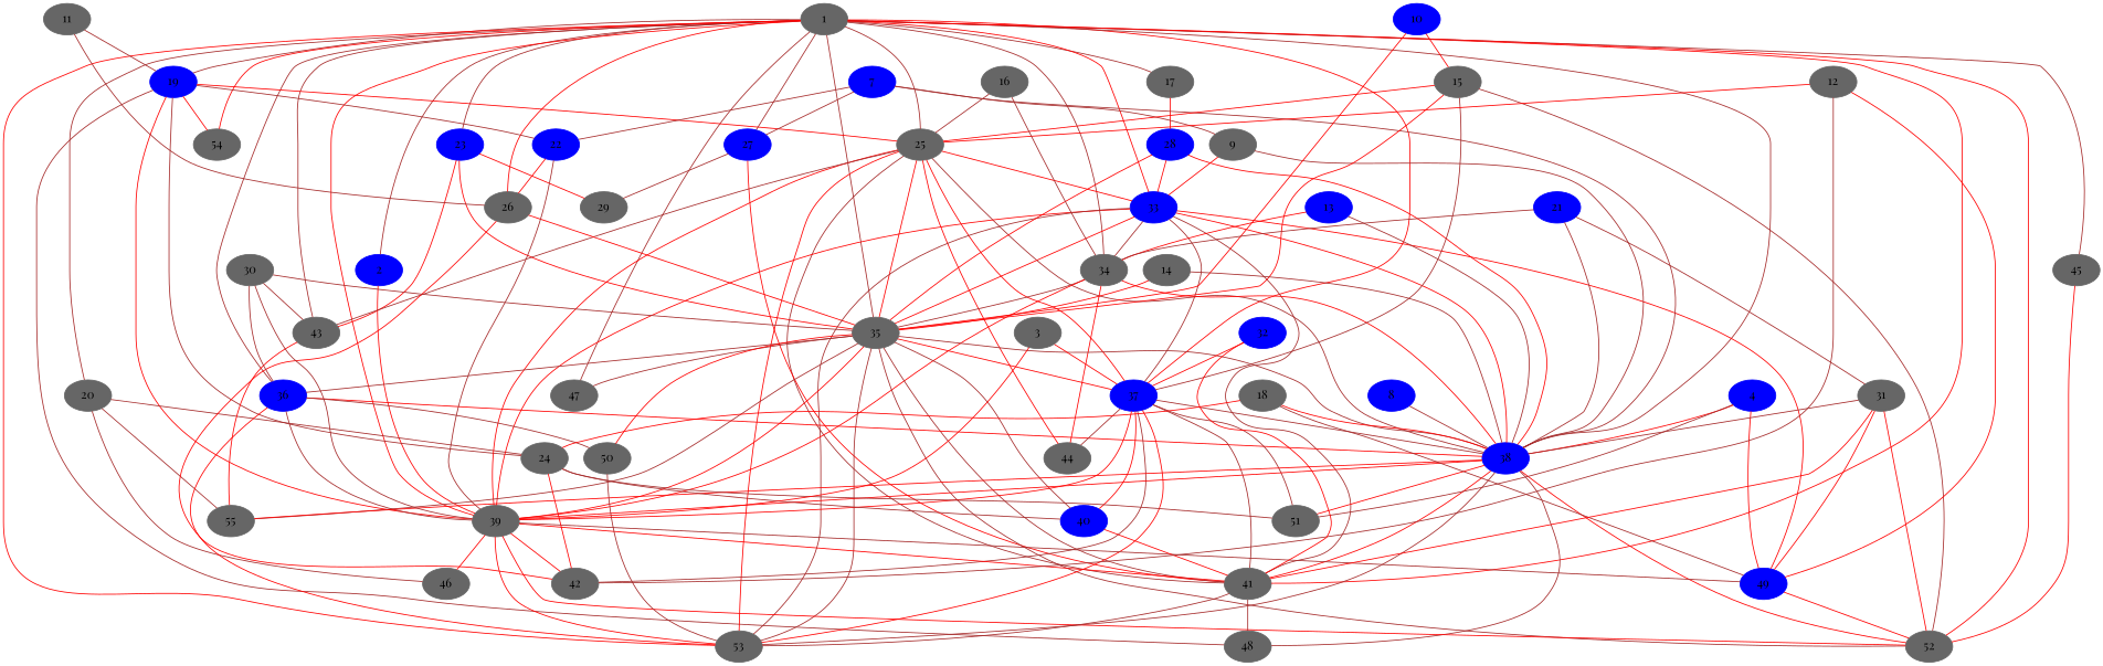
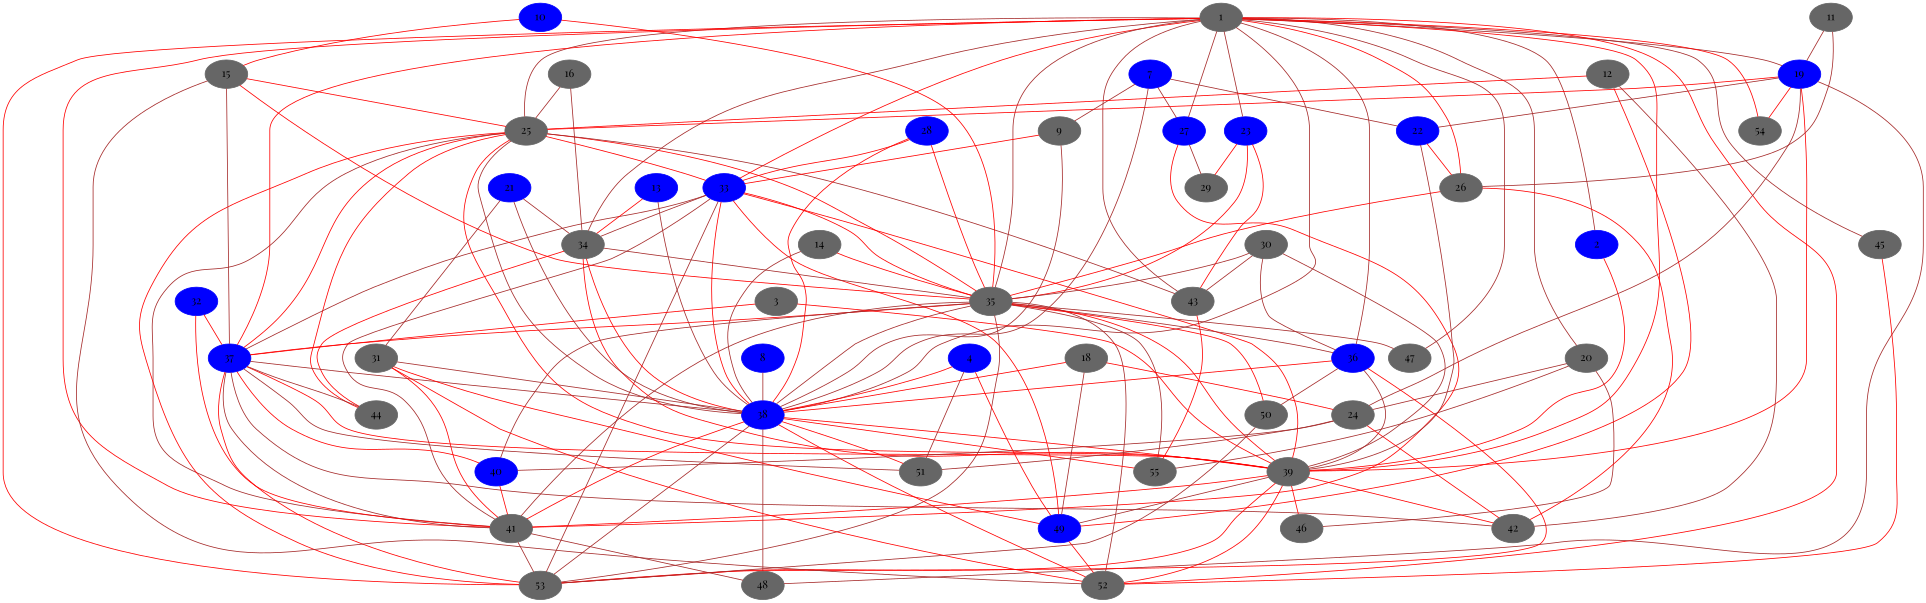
  graph {
    fontname="Playfair Display"
    node [color=gray40 fontname="Playfair Display" style=filled]
    edge [color=red fontname="Playfair Display" weight=1.0]
    2 [color=blue]
    1
-   17
    19 [color=blue]
    20
    23 [color=blue]
    25
    26
    27 [color=blue]
    33 [color=blue]
    34
    35
    36 [color=blue]
    37 [color=blue]
    38 [color=blue]
    39
    41
    43
    45
    47
    52
    53
    54
    28 [color=blue]
    22 [color=blue]
    24
    48
    46
    55
    29
    44
    42
    49 [color=blue]
    40 [color=blue]
    50
    51
    3
    4 [color=blue]
    7 [color=blue]
    9
    8 [color=blue]
    10 [color=blue]
    15
    11
    12
    13 [color=blue]
    14
    16
    18
    21 [color=blue]
    31
    30
    32 [color=blue]
    2 -- 39
    1 -- 2 [color=brown]
-   1 -- 17 [color=brown]
    1 -- 19 [color=brown]
    1 -- 20 [color=brown]
    1 -- 23 [color=brown]
    1 -- 25 [color=brown weight=2.0]
    1 -- 26 [weight=2.0]
    1 -- 27 [color=brown]
    1 -- 33 [weight=3.0]
    1 -- 34 [color=brown]
    1 -- 35 [color=brown weight=2.0]
    1 -- 36 [color=brown]
    1 -- 37 [weight=2.0]
    1 -- 38 [color=brown weight=2.0]
    1 -- 39 [weight=2.0]
    1 -- 41 [weight=2.0]
    1 -- 43 [color=brown]
    1 -- 45 [color=brown]
    1 -- 47 [color=brown]
    1 -- 52 [weight=2.0]
    1 -- 53 [weight=2.0]
    1 -- 54
-   17 -- 28
    19 -- 25
    19 -- 39
    19 -- 54
    19 -- 22 [color=brown]
    19 -- 24 [color=brown]
    19 -- 48 [color=brown]
    20 -- 24 [color=brown]
    20 -- 46 [color=brown]
    20 -- 55 [color=brown weight=2.0]
    23 -- 35
    23 -- 43
    23 -- 29
    25 -- 33
    25 -- 35 [weight=2.0]
    25 -- 37
    25 -- 38 [color=brown weight=2.0]
    25 -- 39
    25 -- 41 [color=brown]
    25 -- 43 [color=brown]
    25 -- 53
    25 -- 44
    26 -- 35
    26 -- 42
    27 -- 41
    27 -- 29 [color=brown]
    33 -- 34 [color=brown]
    33 -- 35
    33 -- 37 [color=brown weight=2.0]
    33 -- 38 [weight=2.0]
    33 -- 39
    33 -- 41 [color=brown]
    33 -- 53 [color=brown]
    33 -- 49
    34 -- 35 [color=brown]
    34 -- 38
    34 -- 39
    34 -- 44
    35 -- 36 [color=brown]
    35 -- 37
    35 -- 38 [color=brown]
    35 -- 39 [weight=2.0]
    35 -- 41 [color=brown weight=2.0]
    35 -- 47 [color=brown]
    35 -- 52 [color=brown]
    35 -- 53 [color=brown]
    35 -- 55 [color=brown]
    35 -- 40 [color=brown]
    35 -- 50
    36 -- 38
    36 -- 39 [color=brown weight=2.0]
    36 -- 53
    36 -- 50 [color=brown]
    37 -- 38 [color=brown weight=2.0]
    37 -- 39
    37 -- 41 [color=brown weight=2.0]
    37 -- 53
    37 -- 44 [color=brown]
    37 -- 42 [color=brown weight=2.0]
    37 -- 40
    37 -- 51 [color=brown]
    38 -- 39
    38 -- 41
    38 -- 52
    38 -- 53 [color=brown]
    38 -- 48 [color=brown]
    38 -- 55
    38 -- 51
    39 -- 41 [weight=2.0]
    39 -- 52
    39 -- 53
    39 -- 46 [weight=2.0]
    39 -- 42
    39 -- 49 [color=brown]
    41 -- 53 [color=brown weight=2.0]
    41 -- 48 [color=brown]
    43 -- 55
    45 -- 52
    28 -- 33
    28 -- 35
    28 -- 38
    22 -- 26 [weight=2.0]
    22 -- 39 [color=brown]
    24 -- 42
    24 -- 40 [color=brown]
    24 -- 51 [color=brown]
    49 -- 52
    40 -- 41
    50 -- 53 [color=brown]
    3 -- 37
    3 -- 39
    4 -- 38
    4 -- 49
    4 -- 51 [color=brown]
    7 -- 27 [color=brown]
    7 -- 38 [color=brown]
    7 -- 22 [color=brown]
    7 -- 9 [color=brown]
    9 -- 33
    9 -- 38 [color=brown]
    8 -- 38 [color=brown]
    10 -- 35
    10 -- 15
    15 -- 25
    15 -- 35
    15 -- 37 [color=brown]
    15 -- 52 [color=brown]
    11 -- 19 [color=brown]
    11 -- 26 [color=brown]
    12 -- 25
    12 -- 42 [color=brown]
    12 -- 49
    13 -- 34
    13 -- 38 [color=brown]
    14 -- 35
    14 -- 38 [color=brown]
    16 -- 25 [color=brown]
    16 -- 34 [color=brown]
    18 -- 38
    18 -- 24
    18 -- 49 [color=brown]
    21 -- 34 [color=brown]
    21 -- 38 [color=brown]
    21 -- 31 [color=brown]
    31 -- 38 [color=brown]
    31 -- 41
    31 -- 52
    31 -- 49
    30 -- 35 [color=brown]
    30 -- 36 [color=brown]
    30 -- 39 [color=brown]
    30 -- 43 [color=brown]
    32 -- 37
    32 -- 41
  }
